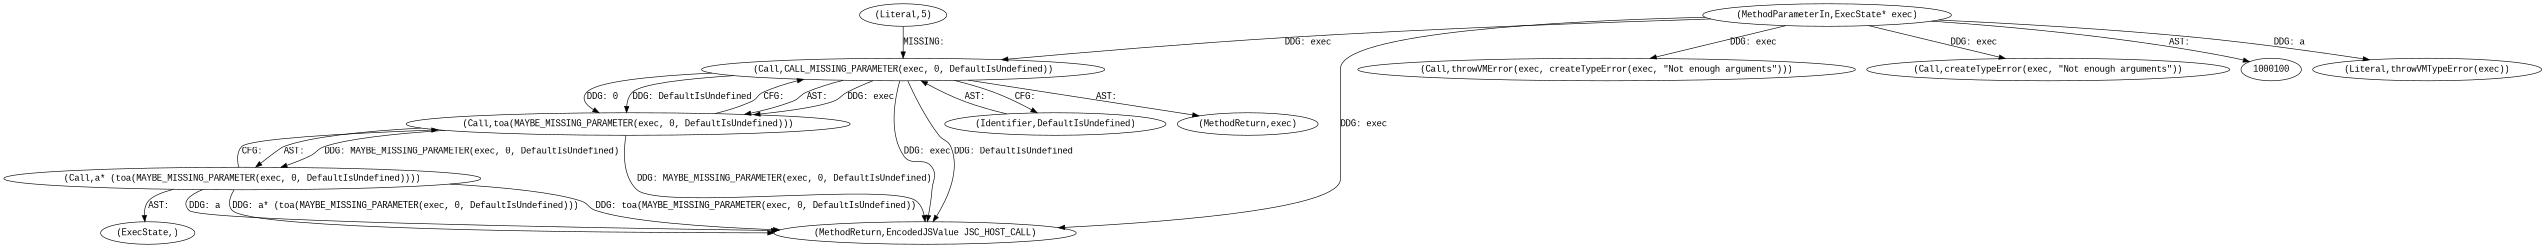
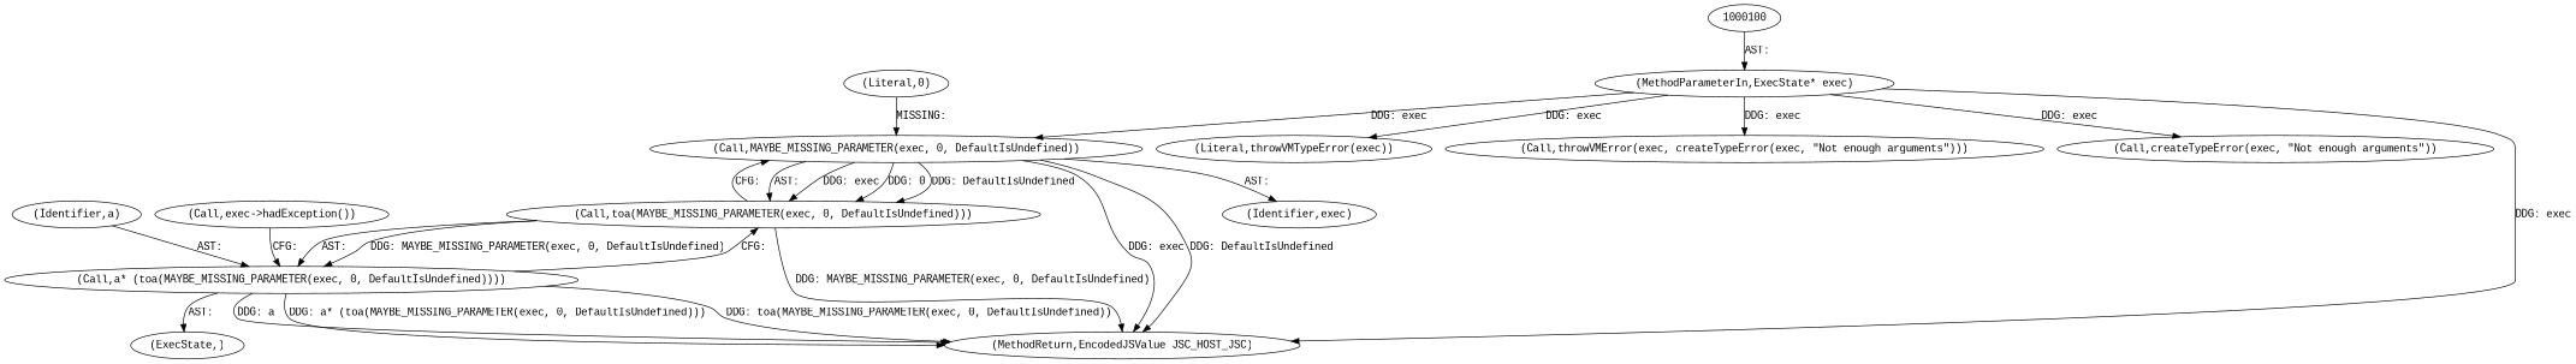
  digraph {
    fontname="Liberation Mono"
    node [fontname="Liberation Mono"]
    edge [fontname="Liberation Mono"]
-   n1 [label="(Call,CALL_MISSING_PARAMETER(exec, 0, DefaultIsUndefined))"]
+   n1 [label="(Call,MAYBE_MISSING_PARAMETER(exec, 0, DefaultIsUndefined))"]
    n2 [label="(Call,toa(MAYBE_MISSING_PARAMETER(exec, 0, DefaultIsUndefined)))"]
-   n3 [label="(MethodReturn,EncodedJSValue JSC_HOST_CALL)"]
-   n4 [label="(Identifier,DefaultIsUndefined)"]
-   n5 [label="(MethodReturn,exec)"]
+   n3 [label="(MethodReturn,EncodedJSValue JSC_HOST_JSC)"]
+   n5 [label="(Identifier,exec)"]
    n6 [label="(Call,a* (toa(MAYBE_MISSING_PARAMETER(exec, 0, DefaultIsUndefined))))"]
    n7 [label="(MethodParameterIn,ExecState* exec)"]
    n8 [label="(Literal,throwVMTypeError(exec))"]
    n9 [label="(Call,throwVMError(exec, createTypeError(exec, \"Not enough arguments\")))"]
    n10 [label="(Call,createTypeError(exec, \"Not enough arguments\"))"]
    1000100
    n12 [label="(ExecState,)"]
-   n14 [label="(Literal,5)"]
+   n13 [label="(Call,exec->hadException())"]
+   n14 [label="(Literal,0)"]
+   n15 [label="(Identifier,a)"]
    n1 -> n2 [label="AST: "]
    n1 -> n2 [label="DDG: exec"]
    n1 -> n2 [label="DDG: 0"]
    n1 -> n2 [label="DDG: DefaultIsUndefined"]
    n1 -> n3 [label="DDG: exec"]
    n1 -> n3 [label="DDG: DefaultIsUndefined"]
-   n1 -> n4 [label="CFG: "]
    n1 -> n5 [label="AST: "]
    n2 -> n1 [label="CFG: "]
    n2 -> n3 [label="DDG: MAYBE_MISSING_PARAMETER(exec, 0, DefaultIsUndefined)"]
    n2 -> n6 [label="AST: "]
    n2 -> n6 [label="DDG: MAYBE_MISSING_PARAMETER(exec, 0, DefaultIsUndefined)"]
-   n4 -> n1 [label="AST: "]
    n6 -> n2 [label="CFG: "]
    n6 -> n3 [label="DDG: toa(MAYBE_MISSING_PARAMETER(exec, 0, DefaultIsUndefined))"]
    n6 -> n3 [label="DDG: a"]
    n6 -> n3 [label="DDG: a* (toa(MAYBE_MISSING_PARAMETER(exec, 0, DefaultIsUndefined)))"]
    n6 -> n12 [label="AST: "]
    n7 -> n1 [label="DDG: exec"]
    n7 -> n3 [label="DDG: exec"]
-   n7 -> n8 [label="DDG: a"]
+   n7 -> n8 [label="DDG: exec"]
    n7 -> n9 [label="DDG: exec"]
    n7 -> n10 [label="DDG: exec"]
-   n7 -> 1000100 [label="AST: "]
+   1000100 -> n7 [label="AST: "]
+   n13 -> n6 [label="CFG: "]
    n14 -> n1 [label="MISSING: "]
+   n15 -> n6 [label="AST: "]
  }
